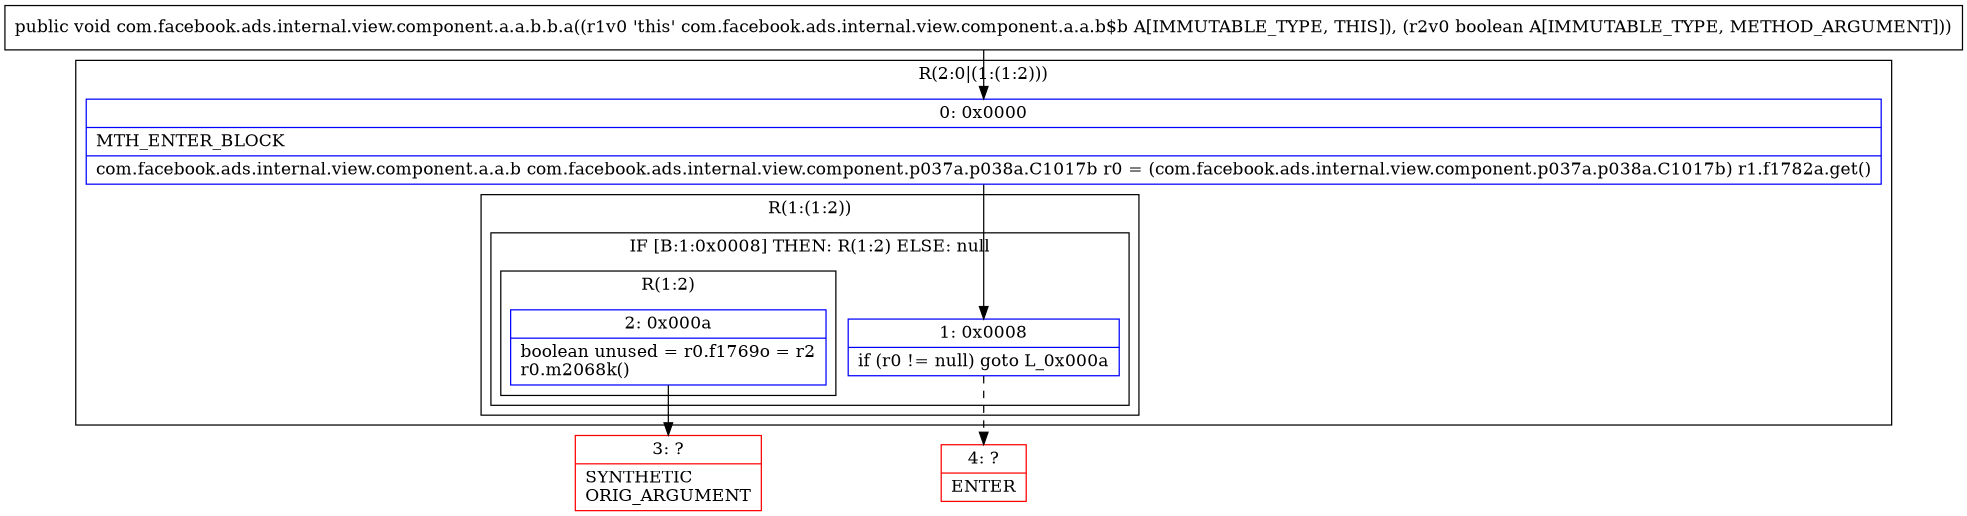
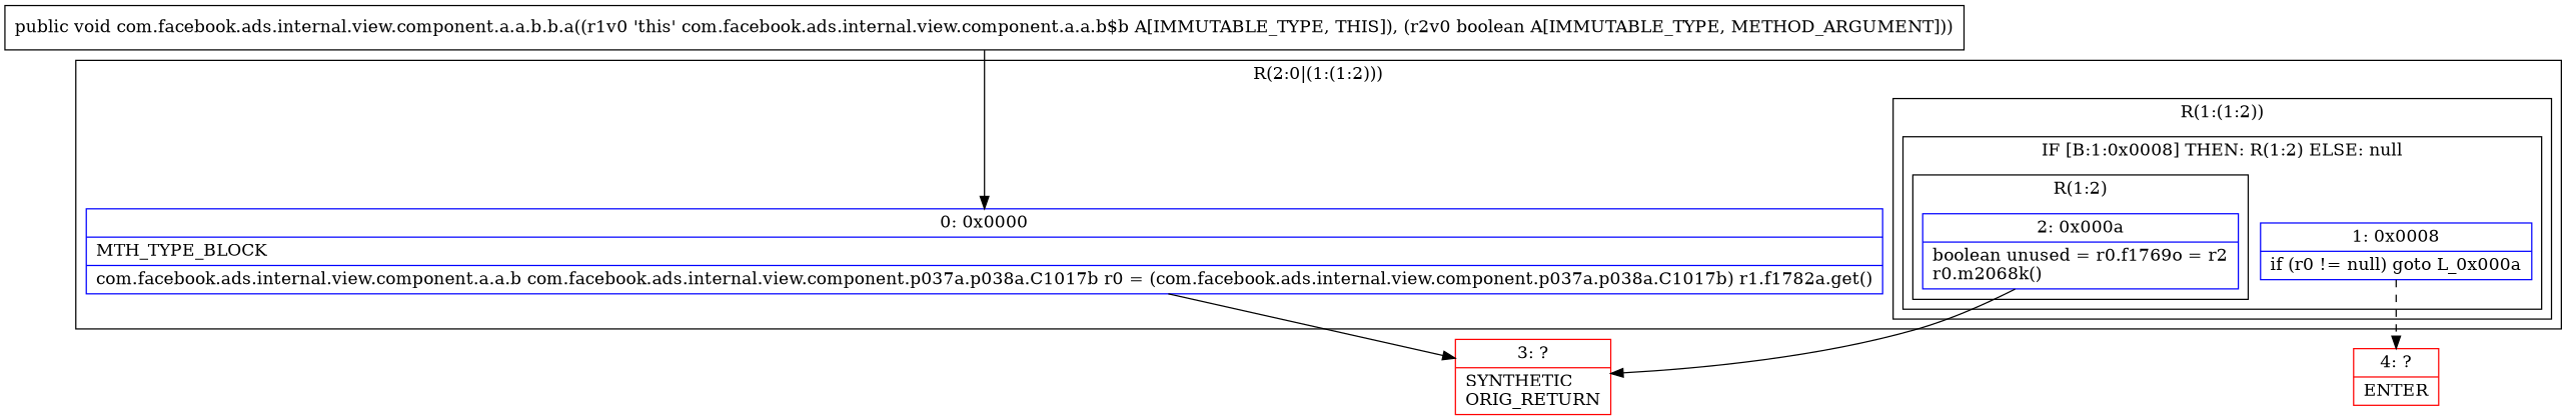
  digraph {
    node [color=blue shape=record]
    n1 [label="{2\:\ 0x000a|boolean unused = r0.f1769o = r2\lr0.m2068k()\l}"]
    n2 [label="{1\:\ 0x0008|if (r0 != null) goto L_0x000a\l}"]
-   n3 [label="{0\:\ 0x0000|MTH_ENTER_BLOCK\l|com.facebook.ads.internal.view.component.a.a.b com.facebook.ads.internal.view.component.p037a.p038a.C1017b r0 = (com.facebook.ads.internal.view.component.p037a.p038a.C1017b) r1.f1782a.get()\l}"]
-   n4 [color=red label="{3\:\ ?|SYNTHETIC\lORIG_ARGUMENT\l}"]
+   n3 [label="{0\:\ 0x0000|MTH_TYPE_BLOCK\l|com.facebook.ads.internal.view.component.a.a.b com.facebook.ads.internal.view.component.p037a.p038a.C1017b r0 = (com.facebook.ads.internal.view.component.p037a.p038a.C1017b) r1.f1782a.get()\l}"]
+   n4 [color=red label="{3\:\ ?|SYNTHETIC\lORIG_RETURN\l}"]
    n5 [color=red label="{4\:\ ?|ENTER\l}"]
    n6 [label="{public void com.facebook.ads.internal.view.component.a.a.b.b.a((r1v0 'this' com.facebook.ads.internal.view.component.a.a.b$b A[IMMUTABLE_TYPE, THIS]), (r2v0 boolean A[IMMUTABLE_TYPE, METHOD_ARGUMENT])) }" color=""]
    subgraph cluster_1 {
      label="R(2:0|(1:(1:2)))"
      n3
      subgraph cluster_2 {
        label="R(1:(1:2))"
        subgraph cluster_3 {
          label="IF [B:1:0x0008] THEN: R(1:2) ELSE: null"
          n2
          subgraph cluster_4 {
            label="R(1:2)"
            n1
          }
        }
      }
    }
    n1 -> n4
    n2 -> n5 [style=dashed]
-   n3 -> n2
+   n3 -> n4
    n6 -> n3
  }
